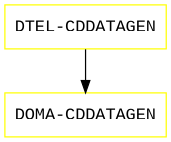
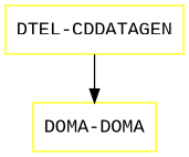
  digraph {
    fontname="Liberation Mono"
    node [color=yellow shape=box fontname="Liberation Mono"]
    "DTEL-CDDATAGEN"
-   "DOMA-CDDATAGEN"
+   "DOMA-CDDATAGEN" [label="DOMA-DOMA"]
    "DTEL-CDDATAGEN" -> "DOMA-CDDATAGEN" [fontname="Liberation Mono"]
  }
